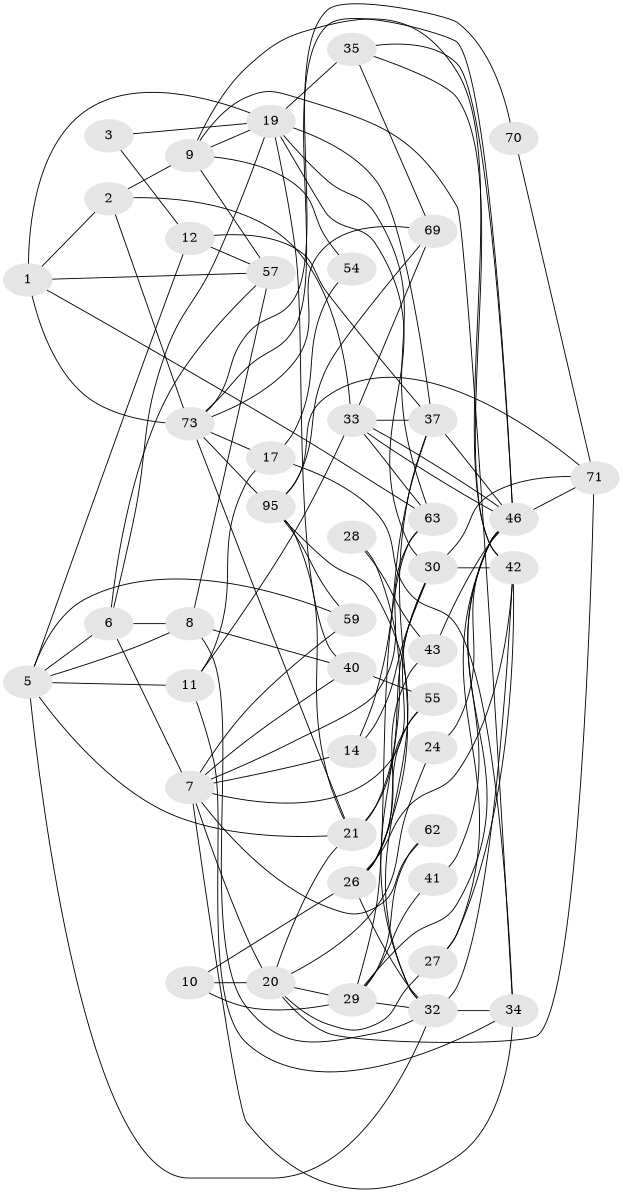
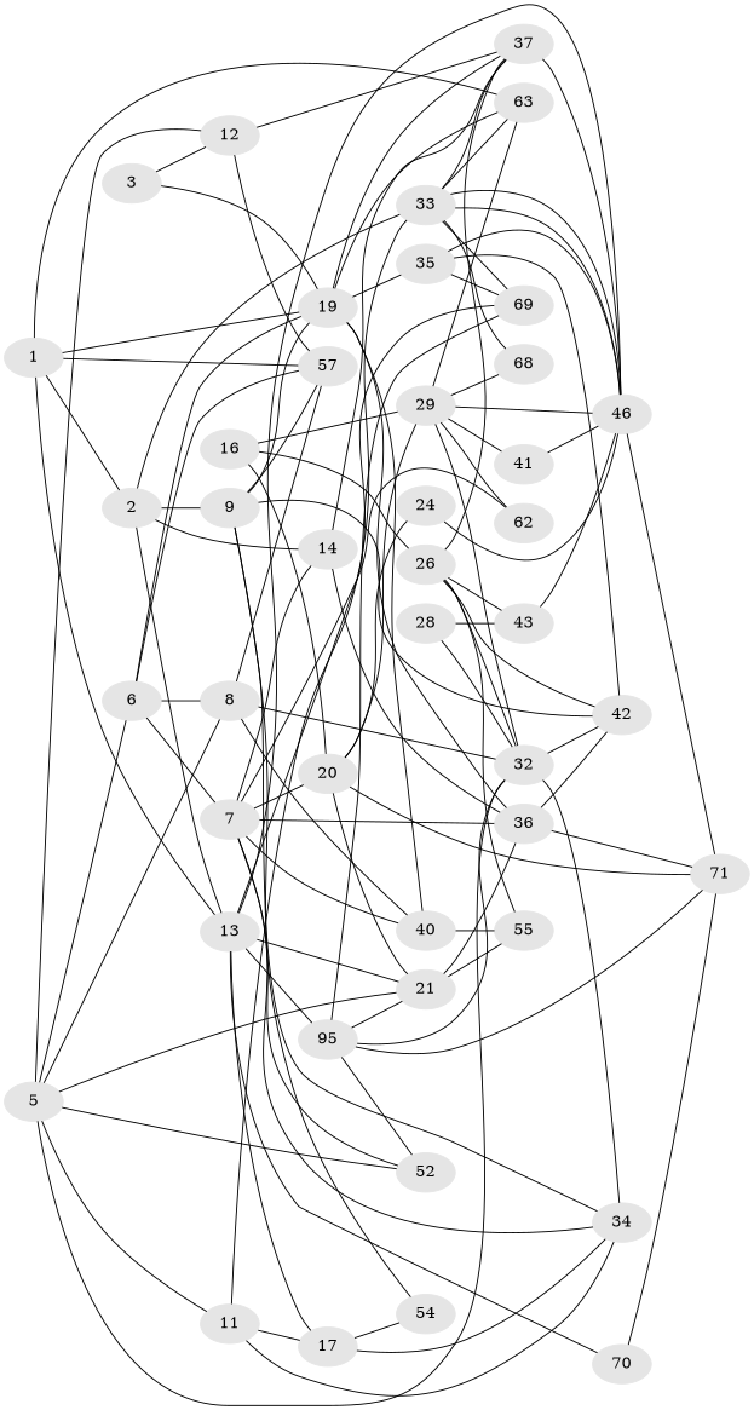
  graph {
    rankdir=LR
    node [color=gray90 style=filled]
    1 [super="+22"]
    2 [super="+58"]
-   13 [super="+16" label=73]
+   13 [super="+16"]
    19 [super="+44"]
    57 [super="+59"]
    63 [super="+72"]
    9 [super="+56"]
    14 [super="+50"]
    33 [super="+38"]
    n10 [label=95 super="+23"]
    21 [super="+66"]
    17 [super="+30"]
    46 [super="+65"]
    69
    70
-   36 [super="+61" label=30]
+   36 [super="+61"]
    40
    37 [super="+47"]
    35 [super="+67"]
    42 [super="+60"]
    34
    54
+   68
    3
    12
    8 [super="+64"]
    32 [super="+39"]
-   52 [label=59]
+   52
    71
    5 [super="+18"]
    6 [super="+25"]
    11 [super="+49"]
    7 [super="+51"]
    55
    20 [super="+53"]
    62
    29 [super="+45"]
    24
-   27
-   10
+   10 [label=16]
    26 [super="+31"]
    43
    41
    28
    1 -- 2
    1 -- 13
    1 -- 19
    1 -- 57
    1 -- 63
    2 -- 13
    2 -- 9
+   2 -- 14
    2 -- 33
    13 -- n10
    13 -- 21
    13 -- 17
    13 -- 46
    13 -- 69
    13 -- 70
    19 -- 63
    19 -- 36
    19 -- 40
    19 -- 37
    19 -- 35
    9 -- 19
    9 -- 57
    9 -- 42
    9 -- 34
    9 -- 54
    14 -- 36
    14 -- 37
    33 -- 63
    33 -- 46
    33 -- 46
    33 -- 69
    33 -- 37
+   33 -- 68
    n10 -- 21
    n10 -- 69
    n10 -- 32
    n10 -- 52
    n10 -- 71
    21 -- 36
    21 -- 55
    17 -- 34
    17 -- 54
    46 -- 71
    70 -- 71
    36 -- 42 [weight=2]
    36 -- 71
    40 -- 55
    37 -- 46
    35 -- 46
    35 -- 69
    35 -- 42 [weight=2]
    3 -- 19
    3 -- 12
    12 -- 57
    12 -- 37
    8 -- 57
    8 -- 40
    8 -- 32
    32 -- 42
    32 -- 34
    5 -- 21
    5 -- 12
    5 -- 8
    5 -- 32 [weight=2]
    5 -- 52
    5 -- 6
    5 -- 11
    6 -- 19
    6 -- 57
    6 -- 8 [weight=2]
    6 -- 7
    11 -- 33
    11 -- 17
    11 -- 34
-   7 -- 63
    7 -- 14
    7 -- 36
    7 -- 40
    7 -- 34
    7 -- 52
    7 -- 20
    7 -- 62
    20 -- 21
    20 -- 71
    20 -- 29
    20 -- 24
-   20 -- 27
    29 -- 63
    29 -- 46
+   29 -- 68
    29 -- 32
    29 -- 62
    29 -- 41
    24 -- 46
-   27 -- 46
-   27 -- 42
    10 -- 20
    10 -- 29
    10 -- 26
    26 -- 37
    26 -- 42
    26 -- 32
    26 -- 55
    26 -- 43
    43 -- 46
    41 -- 46 [weight=2]
    28 -- 32
    28 -- 43
  }
